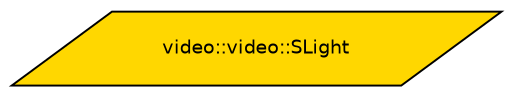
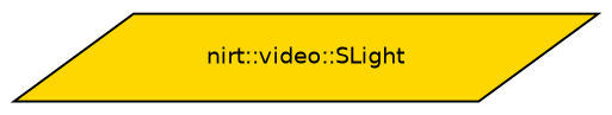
  digraph {
    rankdir=LR
-   n1 [color=black fillcolor=gold fontname=Helvetica fontsize=10 height=0.2 label="video::video::SLight" shape=parallelogram style=filled width=0.4]
+   n1 [color=black fillcolor=gold fontname=Helvetica fontsize=10 height=0.2 label="nirt::video::SLight" shape=parallelogram style=filled width=0.4]
  }
